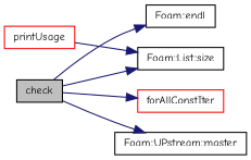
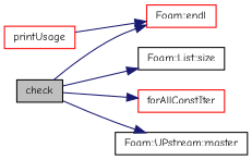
  digraph {
    fontname="Comic Neue"
    rankdir=LR
    node [color=black fontname="Comic Neue" fontsize=10 shape=record]
    edge [color=midnightblue fontname="Comic Neue" fontsize=10 labelfontname=FreeSans labelfontsize=10 style=solid]
    n1 [fillcolor=grey75 fontcolor=black height=0.2 label=check style=filled width=0.4]
-   n2 [height=0.2 label="Foam::endl" width=0.4]
+   n2 [color=red height=0.2 label="Foam::endl" width=0.4]
    n3 [color=red height=0.2 label=forAllConstIter width=0.4]
    n4 [height=0.2 label="Foam::UPstream::master" width=0.4]
    n5 [height=0.2 label="Foam::List::size" width=0.4]
    n6 [color=red height=0.2 label=printUsage width=0.4]
    n1 -> n2
    n1 -> n3
    n1 -> n4
    n1 -> n5
-   n6 -> n5
+   n6 -> n2
  }
